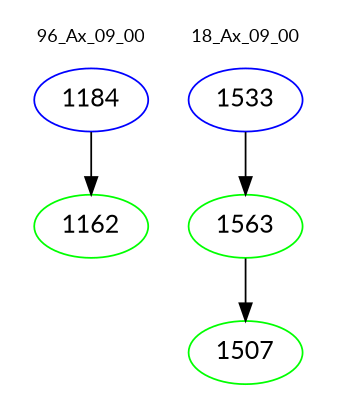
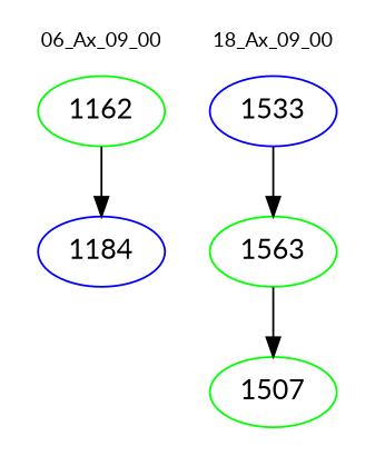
  digraph {
    fontname=Lato
    node [color=green fontname=Lato]
    edge [color=black fontname=Lato]
    n1 [color=blue label=1184]
    n2 [label=1162]
    n3 [color=blue label=1533]
    n4 [label=1507]
    n5 [label=1563]
    subgraph cluster_1 {
      color=white
      fontsize=10
-     label="96_Ax_09_00"
+     label="06_Ax_09_00"
      n1
      n2
    }
    subgraph cluster_2 {
      color=white
      fontsize=10
      label="18_Ax_09_00"
      n3
      n4
      n5
    }
-   n1 -> n2
+   n2 -> n1
    n3 -> n5
    n5 -> n4
  }
